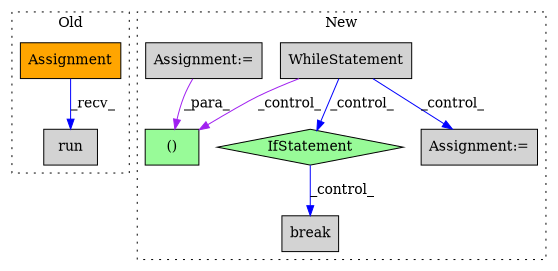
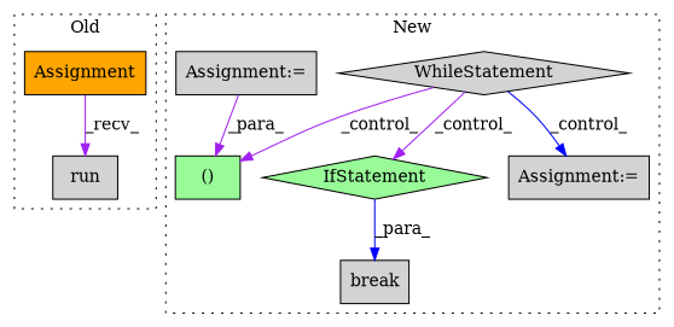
  digraph {
    node [a=7 fillcolor=lightgrey l=2 shape=box style=filled]
    edge [color=blue]
    n1 [a=32 l="4,1" label=run s="4996,5265"]
    n2 [a=22 fillcolor=orange l=15 label=Assignment s=4980]
-   n3 [a=61 l="7,2" label=WhileStatement s="4630,4641"]
+   n3 [a=61 l="7,2" label=WhileStatement s="4630,4641" shape=diamond]
    n4 [a=106 fillcolor=palegreen l=16 label="()" s=5697]
    n5 [a=25 fillcolor=palegreen l="4,2" label=IfStatement s="5877,5894" shape=diamond]
    n6 [a=10 l=6 label=break s=5906]
    n7 [label="Assignment:=" s=4290]
    n8 [label="Assignment:=" s=5713]
    subgraph cluster_1 {
      label=Old
      style=dotted
      n1
      n2
    }
    subgraph cluster_2 {
      label=New
      style=dotted
      n3
      n4
      n5
      n6
      n7
      n8
    }
-   n2 -> n1 [label=_recv_]
+   n2 -> n1 [color=purple label=_recv_]
    n3 -> n4 [color=purple label=_control_]
-   n3 -> n5 [label=_control_]
+   n3 -> n5 [color=purple label=_control_]
    n3 -> n8 [label=_control_]
-   n5 -> n6 [label=_control_]
+   n5 -> n6 [label=_para_]
    n7 -> n4 [color=purple label=_para_]
  }
